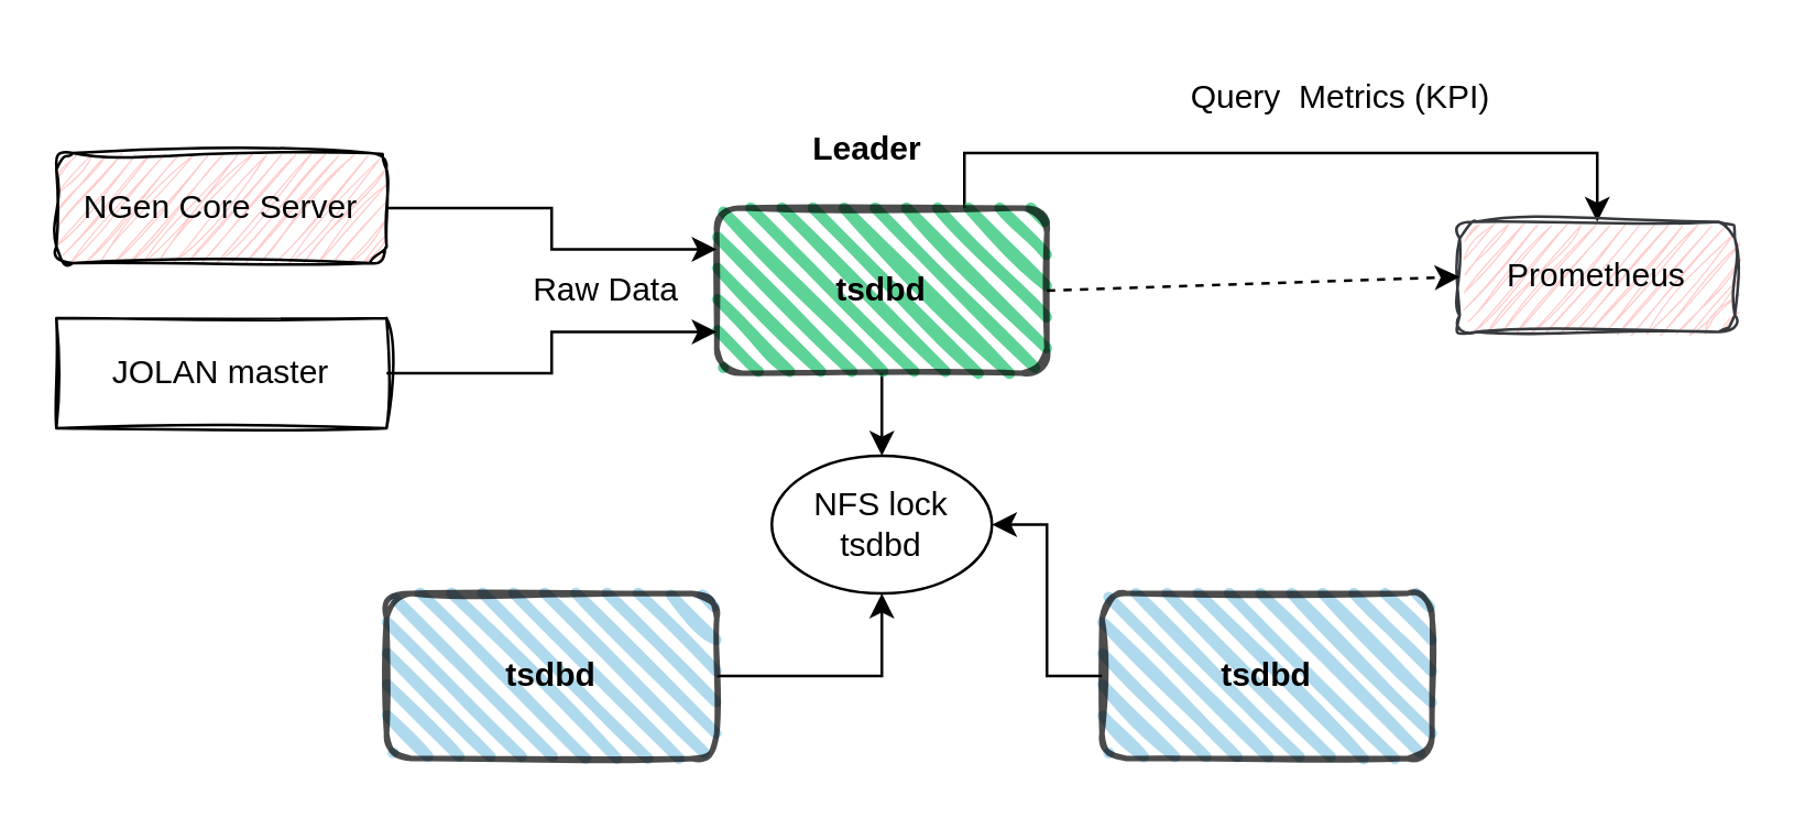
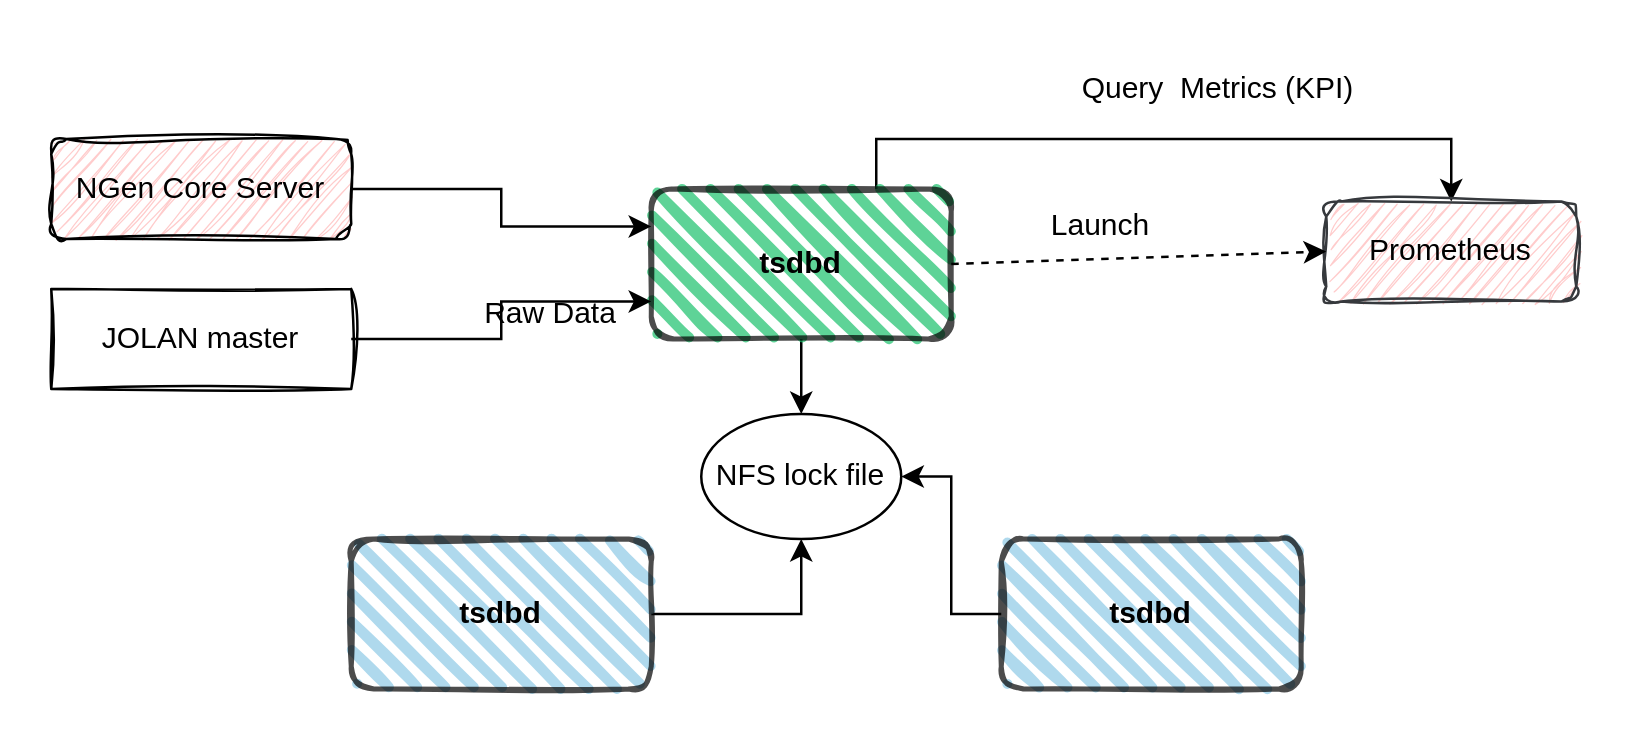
  <mxCell id="0" />
  <mxCell id="1" parent="0" />
  <mxCell id="2" style="edgeStyle=orthogonalEdgeStyle;rounded=0;orthogonalLoop=1;jettySize=auto;html=1;" edge="1" parent="1" source="4" target="12"><mxGeometry relative="1" as="geometry" /></mxCell>
  <mxCell id="3" style="edgeStyle=orthogonalEdgeStyle;rounded=0;orthogonalLoop=1;jettySize=auto;html=1;exitX=0.75;exitY=0;exitDx=0;exitDy=0;entryX=0.5;entryY=0;entryDx=0;entryDy=0;jumpStyle=none;endArrow=classic;endFill=1;" edge="1" parent="1" source="4" target="9"><mxGeometry relative="1" as="geometry" /></mxCell>
  <mxCell id="4" value="&lt;b&gt;tsdbd&lt;/b&gt;" style="rounded=1;whiteSpace=wrap;html=1;strokeWidth=2;fillWeight=4;hachureGap=8;hachureAngle=45;fillColor=#1bc06b;sketch=1;shadow=0;glass=0;opacity=70;" vertex="1" parent="1"><mxGeometry x="260" y="75" width="120" height="60" as="geometry" /></mxCell>
  <mxCell id="5" style="edgeStyle=orthogonalEdgeStyle;rounded=0;orthogonalLoop=1;jettySize=auto;html=1;entryX=0.5;entryY=1;entryDx=0;entryDy=0;" edge="1" parent="1" source="6" target="12"><mxGeometry relative="1" as="geometry" /></mxCell>
  <mxCell id="6" value="&lt;b&gt;tsdbd&lt;/b&gt;" style="rounded=1;whiteSpace=wrap;html=1;strokeWidth=2;fillWeight=4;hachureGap=8;hachureAngle=45;fillColor=#8ec9e6;sketch=1;opacity=70;" vertex="1" parent="1"><mxGeometry x="140" y="215" width="120" height="60" as="geometry" /></mxCell>
  <mxCell id="7" style="edgeStyle=orthogonalEdgeStyle;rounded=0;orthogonalLoop=1;jettySize=auto;html=1;" edge="1" parent="1" source="8" target="12"><mxGeometry relative="1" as="geometry" /></mxCell>
  <mxCell id="8" value="&lt;b&gt;tsdbd&lt;/b&gt;" style="rounded=1;whiteSpace=wrap;html=1;strokeWidth=2;fillWeight=4;hachureGap=8;hachureAngle=45;fillColor=#8ec9e6;sketch=1;opacity=70;" vertex="1" parent="1"><mxGeometry x="400" y="215" width="120" height="60" as="geometry" /></mxCell>
  <mxCell id="9" value="Prometheus" style="rounded=1;whiteSpace=wrap;html=1;sketch=1;curveFitting=1;jiggle=2;fillColor=#ffcccc;strokeColor=#36393d;" vertex="1" parent="1"><mxGeometry x="530" y="80" width="100" height="40" as="geometry" /></mxCell>
  <mxCell id="10" value="" style="endArrow=classic;html=1;rounded=0;exitX=1;exitY=0.5;exitDx=0;exitDy=0;entryX=0;entryY=0.5;entryDx=0;entryDy=0;dashed=1;" edge="1" parent="1" source="4" target="9"><mxGeometry width="50" height="50" relative="1" as="geometry"><mxPoint x="440" y="55" as="sourcePoint" /><mxPoint x="490" y="5" as="targetPoint" /></mxGeometry></mxCell>
- <mxCell id="12" value="NFS lock tsdbd" style="ellipse;whiteSpace=wrap;html=1;" vertex="1" parent="1"><mxGeometry x="280" y="165" width="80" height="50" as="geometry" /></mxCell>
- <mxCell id="13" value="&lt;b&gt;Leader&lt;/b&gt;" style="text;html=1;strokeColor=none;fillColor=none;align=center;verticalAlign=middle;whiteSpace=wrap;rounded=0;" vertex="1" parent="1"><mxGeometry x="285" y="39" width="60" height="30" as="geometry" /></mxCell>
+ <mxCell id="11" value="Launch" style="text;html=1;strokeColor=none;fillColor=none;align=center;verticalAlign=middle;whiteSpace=wrap;rounded=0;" vertex="1" parent="1"><mxGeometry x="410" y="75" width="60" height="30" as="geometry" /></mxCell>
+ <mxCell id="12" value="NFS lock file" style="ellipse;whiteSpace=wrap;html=1;" vertex="1" parent="1"><mxGeometry x="280" y="165" width="80" height="50" as="geometry" /></mxCell>
  <mxCell id="14" style="edgeStyle=orthogonalEdgeStyle;rounded=0;orthogonalLoop=1;jettySize=auto;html=1;entryX=0;entryY=0.25;entryDx=0;entryDy=0;" edge="1" parent="1" source="15" target="4"><mxGeometry relative="1" as="geometry" /></mxCell>
  <mxCell id="15" value="NGen Core Server" style="rounded=1;whiteSpace=wrap;html=1;sketch=1;curveFitting=1;jiggle=2;fillColor=#ffcccc;" vertex="1" parent="1"><mxGeometry x="20" y="55" width="120" height="40" as="geometry" /></mxCell>
  <mxCell id="16" style="edgeStyle=orthogonalEdgeStyle;rounded=0;orthogonalLoop=1;jettySize=auto;html=1;entryX=0;entryY=0.75;entryDx=0;entryDy=0;" edge="1" parent="1" source="17" target="4"><mxGeometry relative="1" as="geometry" /></mxCell>
  <mxCell id="17" value="JOLAN master" style="whiteSpace=wrap;html=1;sketch=1;curveFitting=1;jiggle=2;rounded=0;" vertex="1" parent="1"><mxGeometry x="20" y="115" width="120" height="40" as="geometry" /></mxCell>
- <mxCell id="18" value="Raw Data" style="text;html=1;strokeColor=none;fillColor=none;align=center;verticalAlign=middle;whiteSpace=wrap;rounded=0;" vertex="1" parent="1"><mxGeometry x="190" y="90" width="60" height="30" as="geometry" /></mxCell>
+ <mxCell id="18" value="Raw Data" style="text;html=1;strokeColor=none;fillColor=none;align=center;verticalAlign=middle;whiteSpace=wrap;rounded=0;" vertex="1" parent="1"><mxGeometry x="190" y="110" width="60" height="30" as="geometry" /></mxCell>
  <mxCell id="19" value="Query&amp;nbsp; Metrics (KPI)" style="text;html=1;strokeColor=none;fillColor=none;align=center;verticalAlign=middle;whiteSpace=wrap;rounded=0;" vertex="1" parent="1"><mxGeometry x="427" y="20" width="120" height="30" as="geometry" /></mxCell>
